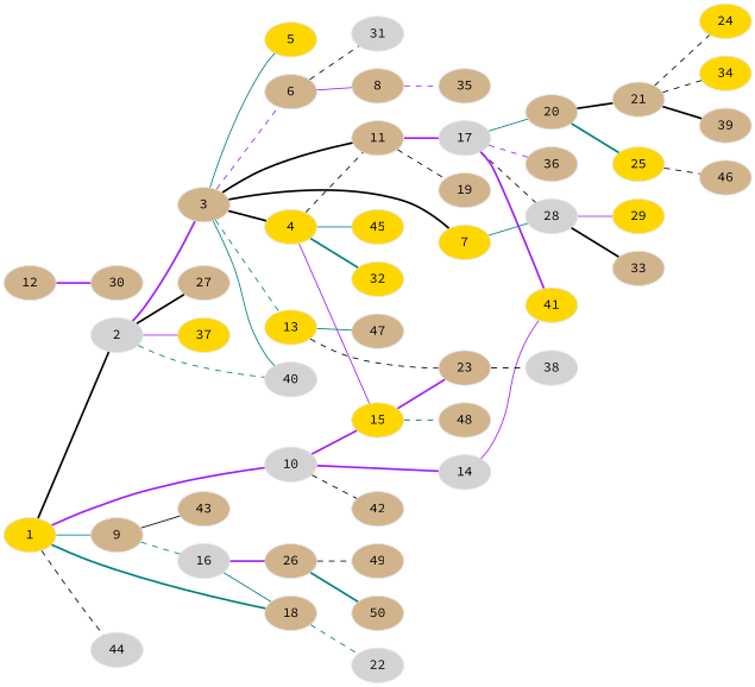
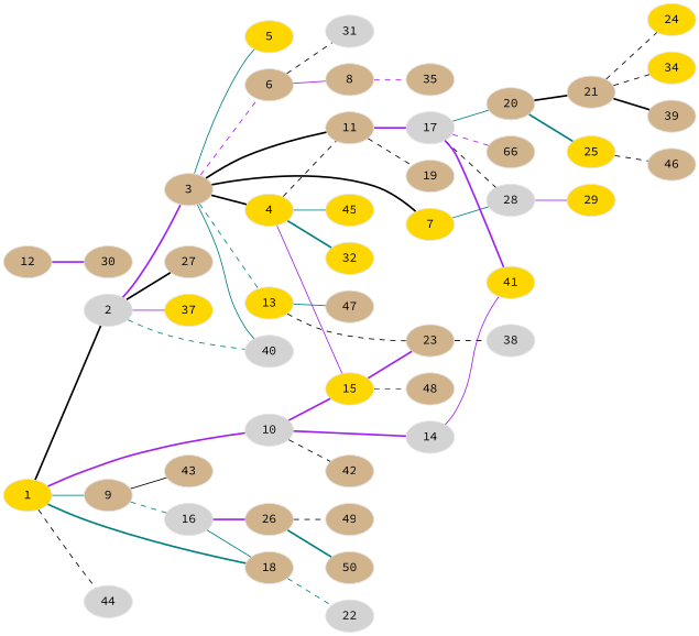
  graph {
    fontname="Source Code Pro"
    rankdir=LR
    node [color=gray90 fillcolor=tan fontname="Source Code Pro" style=filled]
    edge [color=black fontname="Source Code Pro" style=bold]
    1 [fillcolor=gold]
    2 [fillcolor=lightgrey]
    9
    10 [fillcolor=lightgrey]
    18
    44 [fillcolor=lightgrey]
    3
    27
    37 [fillcolor=gold]
    40 [fillcolor=lightgrey]
    16 [fillcolor=lightgrey]
    43
    15 [fillcolor=gold]
    14 [fillcolor=lightgrey]
    42
    22 [fillcolor=lightgrey]
    4 [fillcolor=gold]
    5 [fillcolor=gold]
    6
    7 [fillcolor=gold]
    11
    13 [fillcolor=gold]
    12
    30
    32 [fillcolor=gold]
    45 [fillcolor=gold]
    8
    31 [fillcolor=lightgrey]
    28 [fillcolor=lightgrey]
    17 [fillcolor=lightgrey]
    19
    23
    47
    48
    35
    29 [fillcolor=gold]
-   33
    26
    41 [fillcolor=gold]
    20
-   36
+   36 [label=66]
    38 [fillcolor=lightgrey]
    49
    50
    21
    25 [fillcolor=gold]
    24 [fillcolor=gold]
    34 [fillcolor=gold]
    39
    46
    1 -- 2
    1 -- 9 [color=teal style=solid]
    1 -- 10 [color=purple]
    1 -- 18 [color=teal]
    1 -- 44 [style=dashed]
    2 -- 3 [color=purple]
    2 -- 27
    2 -- 37 [color=purple style=solid]
    2 -- 40 [color=teal style=dashed]
    9 -- 16 [color=teal style=dashed]
    9 -- 43 [style=solid]
    10 -- 15 [color=purple]
    10 -- 14 [color=purple]
    10 -- 42 [style=dashed]
    18 -- 22 [color=teal style=dashed]
    3 -- 40 [color=teal style=solid]
    3 -- 4
    3 -- 5 [color=teal style=solid]
    3 -- 6 [color=purple style=dashed]
    3 -- 7
    3 -- 11
    3 -- 13 [color=teal style=dashed]
    16 -- 18 [color=teal style=solid]
    16 -- 26 [color=purple]
    15 -- 23 [color=purple]
    15 -- 48 [color=teal style=dashed]
    14 -- 41 [color=purple style=solid]
    4 -- 15 [color=purple style=solid]
    4 -- 11 [style=dashed]
    4 -- 32 [color=teal]
    4 -- 45 [color=teal style=solid]
    6 -- 8 [color=purple style=solid]
    6 -- 31 [style=dashed]
    7 -- 28 [color=teal style=solid]
    11 -- 17 [color=purple]
    11 -- 19 [style=dashed]
    13 -- 23 [style=dashed]
    13 -- 47 [color=teal style=solid]
    12 -- 30 [color=purple]
    8 -- 35 [color=purple style=dashed]
    28 -- 29 [color=purple style=solid]
-   28 -- 33
    17 -- 28 [style=dashed]
    17 -- 41 [color=purple]
    17 -- 20 [color=teal style=solid]
    17 -- 36 [color=purple style=dashed]
    23 -- 38 [style=dashed]
    26 -- 49 [style=dashed]
    26 -- 50 [color=teal]
    20 -- 21
    20 -- 25 [color=teal]
    21 -- 24 [style=dashed]
    21 -- 34 [style=dashed]
    21 -- 39
    25 -- 46 [style=dashed]
  }
